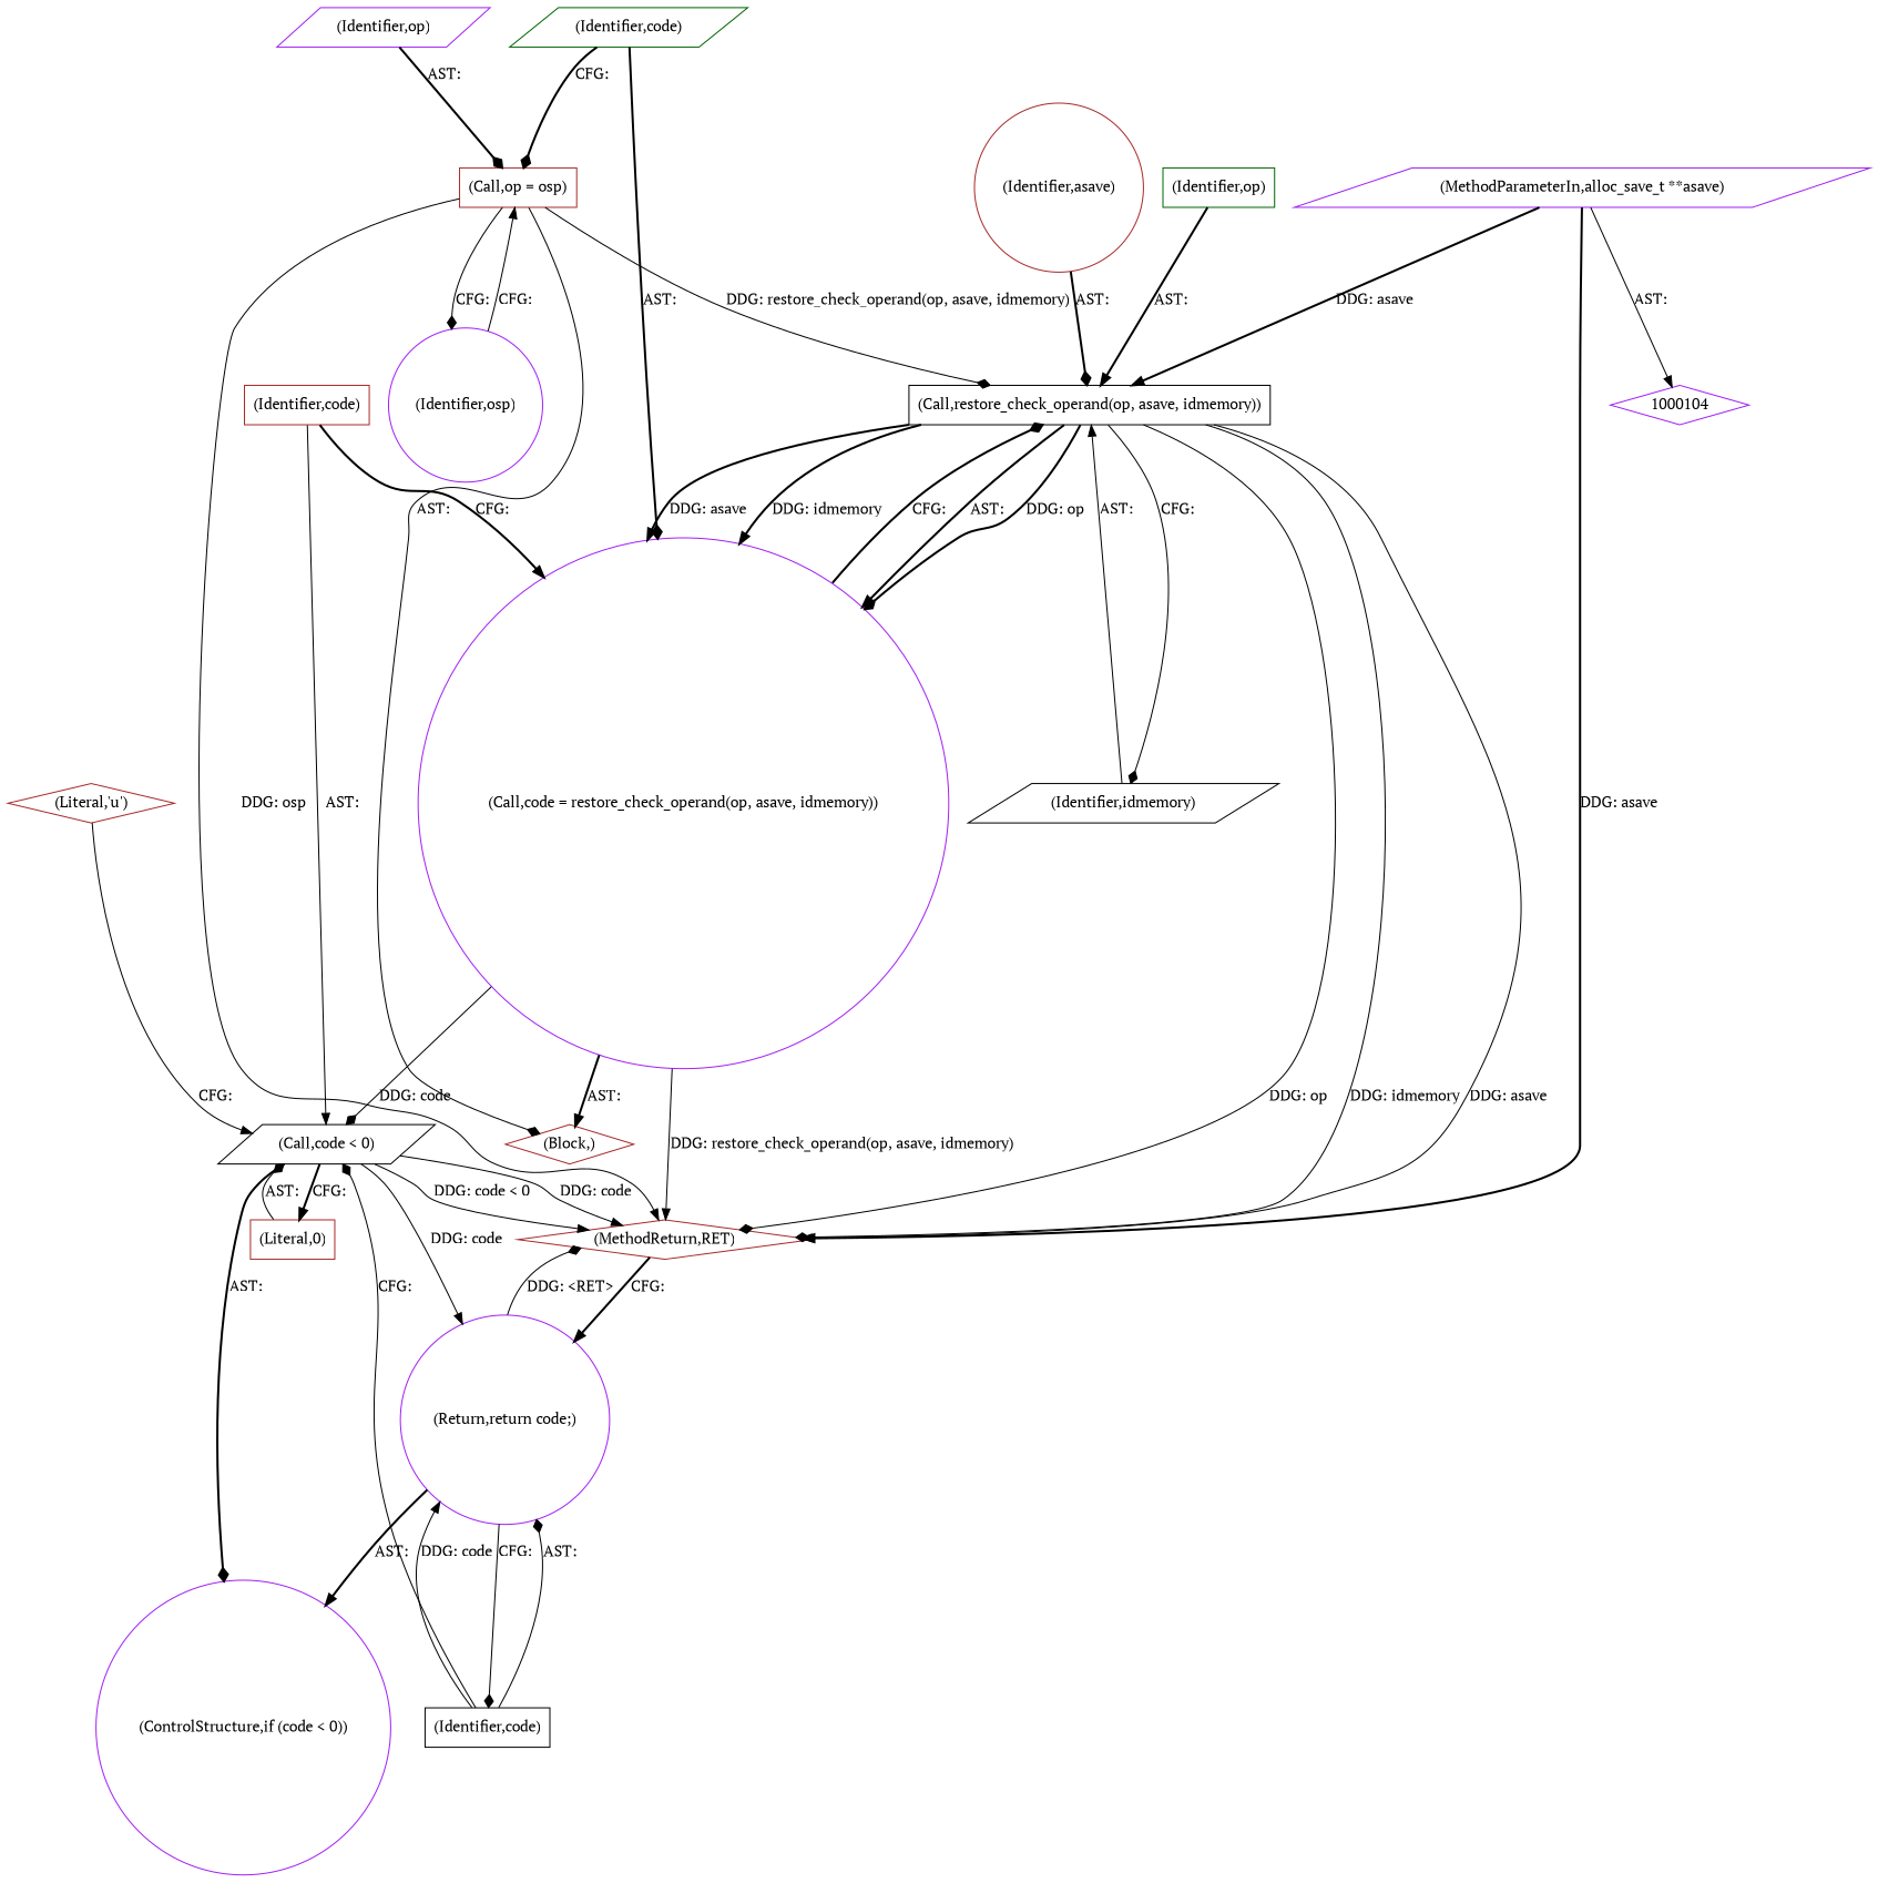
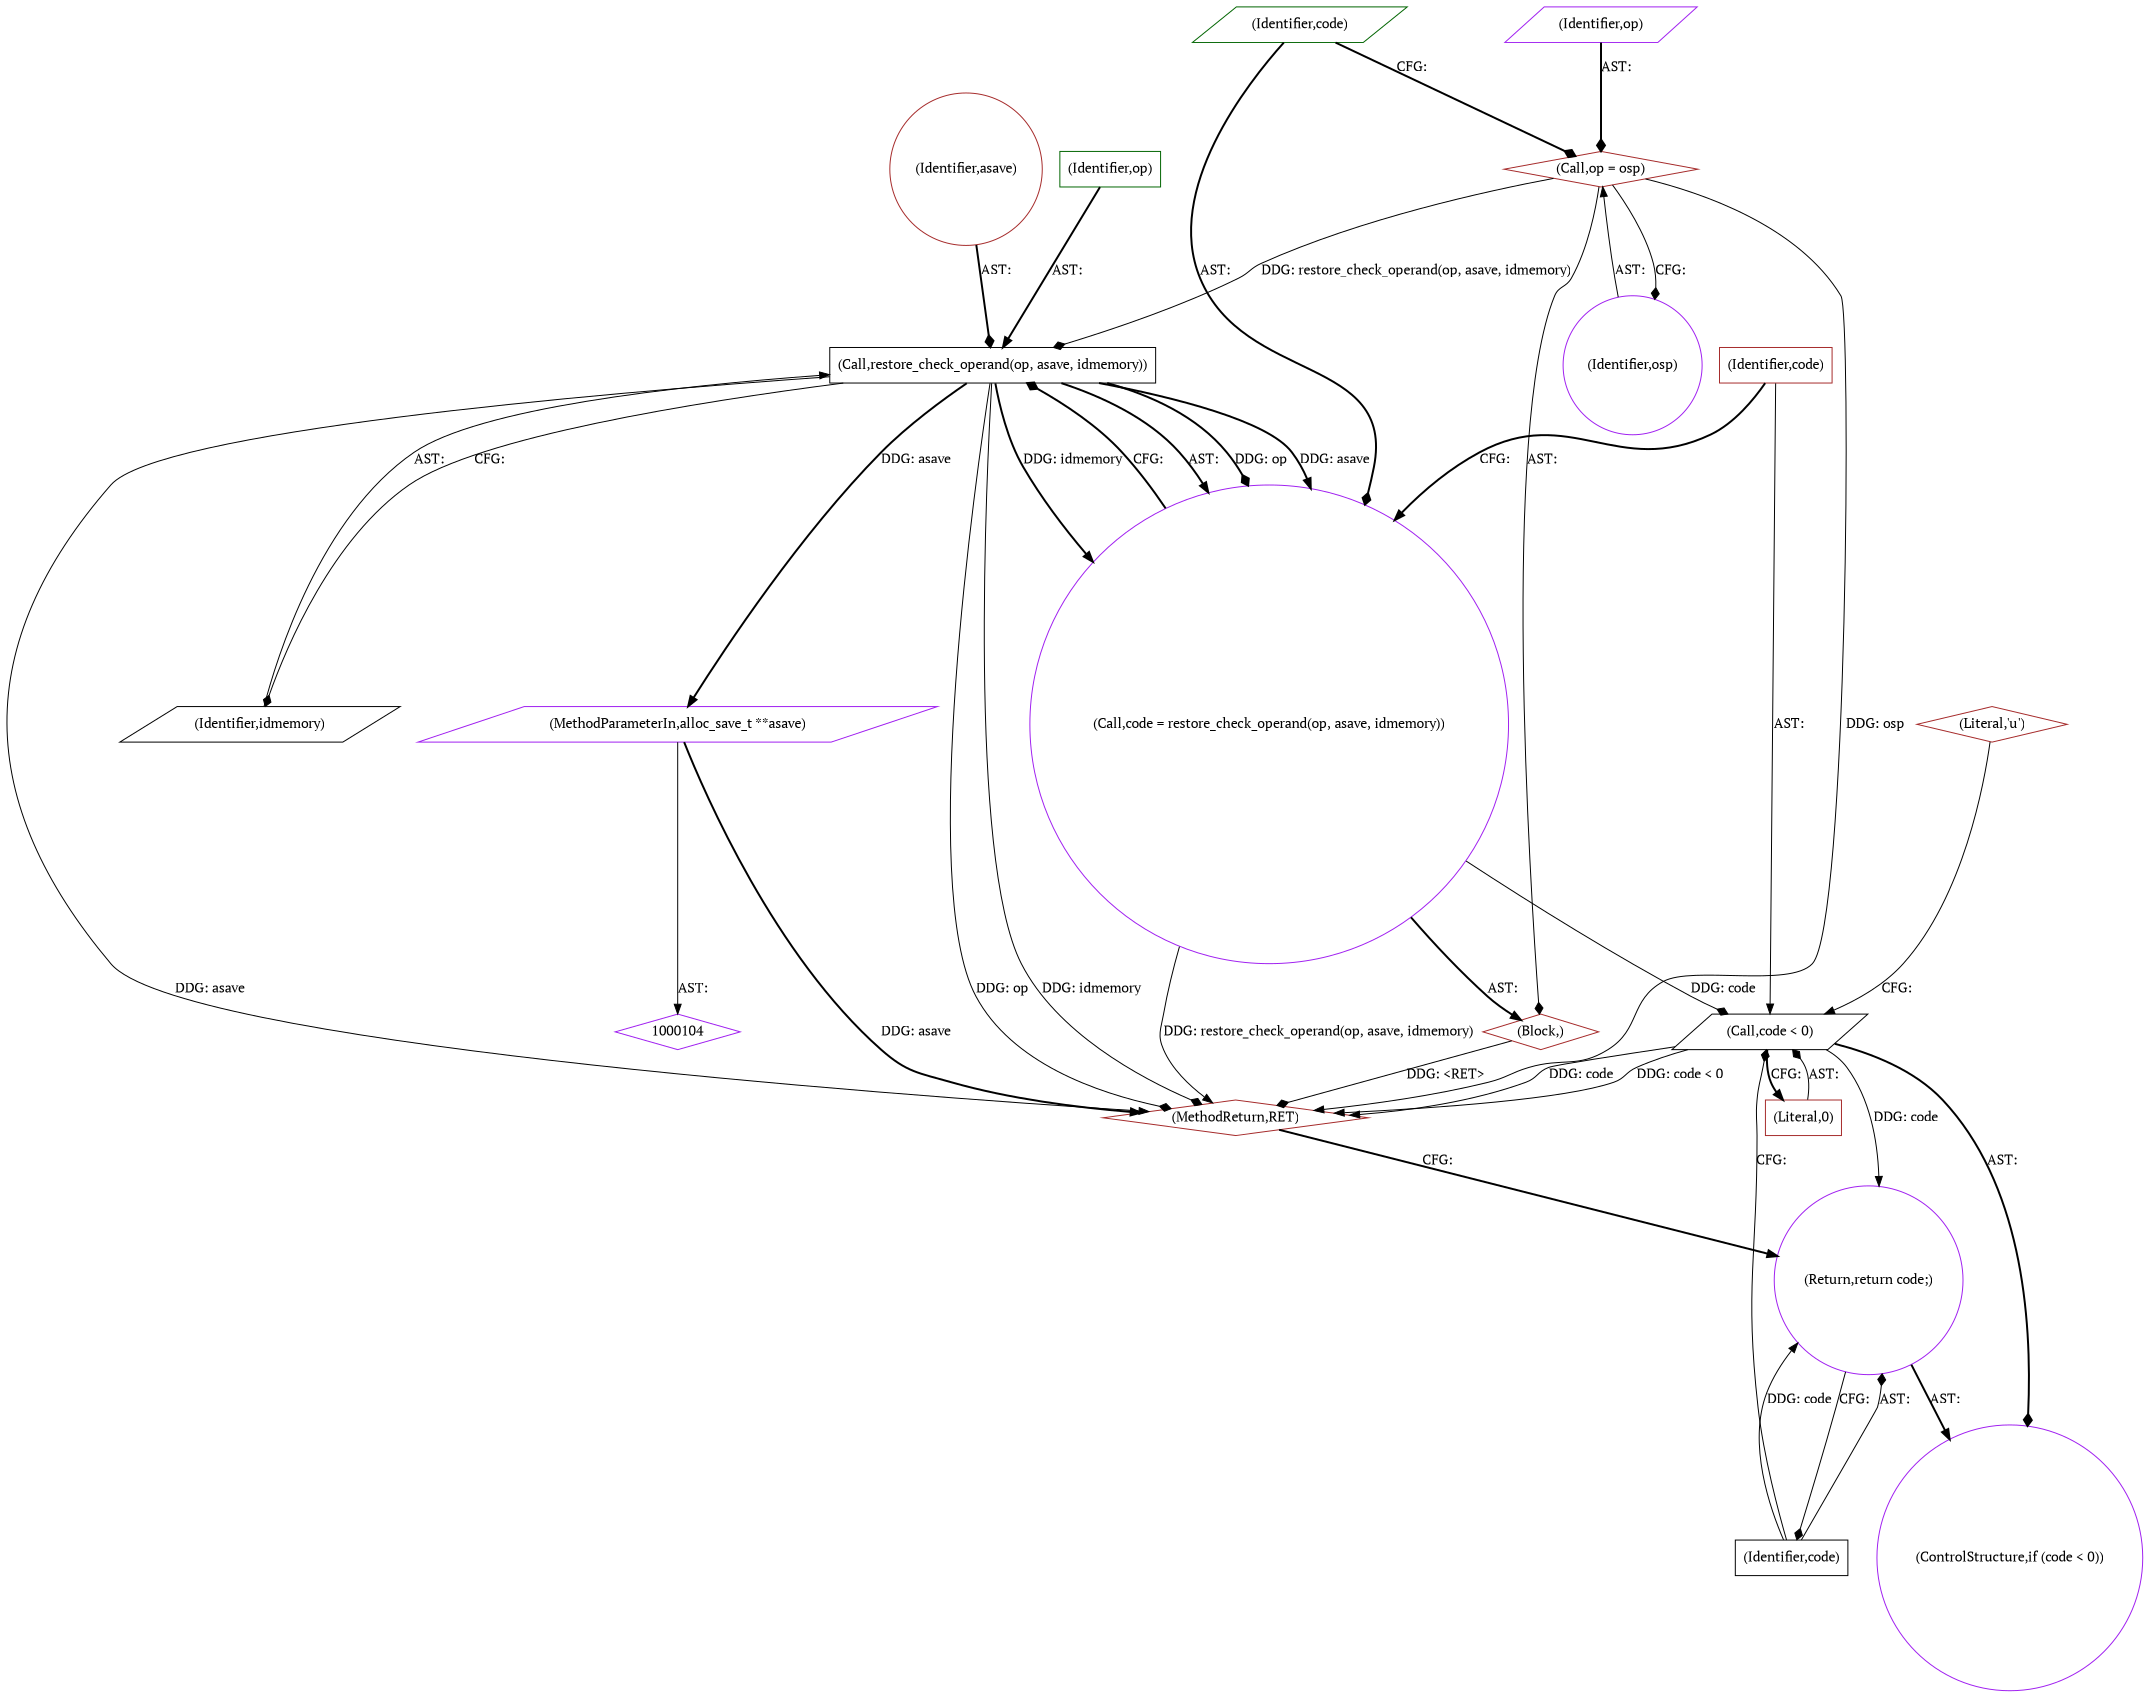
  digraph {
    fontname="PT Serif"
    node [color=purple fontname="PT Serif" shape=box]
    edge [arrowhead=normal fontname="PT Serif" style=solid]
    n1 [color=black label="(Call,restore_check_operand(op, asave, idmemory))"]
    n2 [label="(Call,code = restore_check_operand(op, asave, idmemory))" shape=circle]
    n3 [color=brown label="(MethodReturn,RET)" shape=diamond]
    n4 [color=black label="(Identifier,idmemory)" shape=parallelogram]
    n5 [color=brown label="(Block,)" shape=diamond]
    n6 [color=black label="(Call,code < 0)" shape=parallelogram]
    n7 [label="(Return,return code;)" shape=circle]
-   n8 [color=brown label="(Call,op = osp)"]
+   n8 [color=brown label="(Call,op = osp)" shape=diamond]
    n9 [label="(Identifier,osp)" shape=circle]
    n10 [label="(MethodParameterIn,alloc_save_t **asave)" shape=parallelogram]
    1000104 [shape=diamond]
    n12 [label="(ControlStructure,if (code < 0))" shape=circle]
    n13 [color=brown label="(Literal,0)"]
    n14 [color=black label="(Identifier,code)"]
    n15 [color=darkgreen label="(Identifier,code)" shape=parallelogram]
    n16 [color=brown label="(Identifier,asave)" shape=circle]
    n17 [color=brown label="(Identifier,code)"]
    n18 [label="(Identifier,op)" shape=parallelogram]
    n19 [color=brown label="(Literal,'u')" shape=diamond]
    n20 [color=darkgreen label="(Identifier,op)"]
    n1 -> n2 [label="AST: " style=bold]
    n1 -> n2 [arrowhead=diamond label="DDG: op" style=bold]
    n1 -> n2 [label="DDG: asave" style=bold]
    n1 -> n2 [label="DDG: idmemory" style=bold]
    n1 -> n3 [arrowhead=diamond label="DDG: idmemory"]
    n1 -> n3 [label="DDG: asave"]
    n1 -> n3 [arrowhead=diamond label="DDG: op"]
    n1 -> n4 [arrowhead=diamond label="CFG: "]
    n2 -> n1 [arrowhead=diamond label="CFG: " style=bold]
    n2 -> n3 [label="DDG: restore_check_operand(op, asave, idmemory)"]
    n2 -> n5 [label="AST: " style=bold]
    n2 -> n6 [arrowhead=diamond label="DDG: code"]
    n3 -> n7 [label="CFG: " style=bold]
    n4 -> n1 [label="AST: "]
    n6 -> n3 [label="DDG: code"]
    n6 -> n3 [label="DDG: code < 0"]
    n6 -> n7 [label="DDG: code"]
    n6 -> n12 [arrowhead=diamond label="AST: " style=bold]
    n6 -> n13 [label="CFG: " style=bold]
-   n7 -> n3 [arrowhead=diamond label="DDG: <RET>"]
+   n5 -> n3 [arrowhead=diamond label="DDG: <RET>"]
    n7 -> n12 [label="AST: " style=bold]
    n7 -> n14 [arrowhead=diamond label="CFG: "]
    n8 -> n1 [arrowhead=diamond label="DDG: restore_check_operand(op, asave, idmemory)"]
    n8 -> n3 [label="DDG: osp"]
    n8 -> n5 [arrowhead=diamond label="AST: "]
    n8 -> n9 [arrowhead=diamond label="CFG: "]
-   n9 -> n8 [label="CFG: "]
-   n10 -> n1 [label="DDG: asave" style=bold]
+   n9 -> n8 [label="AST: "]
+   n1 -> n10 [label="DDG: asave" style=bold]
    n10 -> n3 [label="DDG: asave" style=bold]
    n10 -> 1000104 [label="AST: "]
    n13 -> n6 [arrowhead=diamond label="AST: "]
    n14 -> n6 [arrowhead=diamond label="CFG: "]
    n14 -> n7 [arrowhead=diamond label="AST: "]
    n14 -> n7 [label="DDG: code"]
    n15 -> n2 [arrowhead=diamond label="AST: " style=bold]
    n15 -> n8 [arrowhead=diamond label="CFG: " style=bold]
    n16 -> n1 [arrowhead=diamond label="AST: " style=bold]
    n17 -> n2 [label="CFG: " style=bold]
    n17 -> n6 [label="AST: "]
    n18 -> n8 [arrowhead=diamond label="AST: " style=bold]
    n19 -> n6 [label="CFG: "]
    n20 -> n1 [label="AST: " style=bold]
  }
